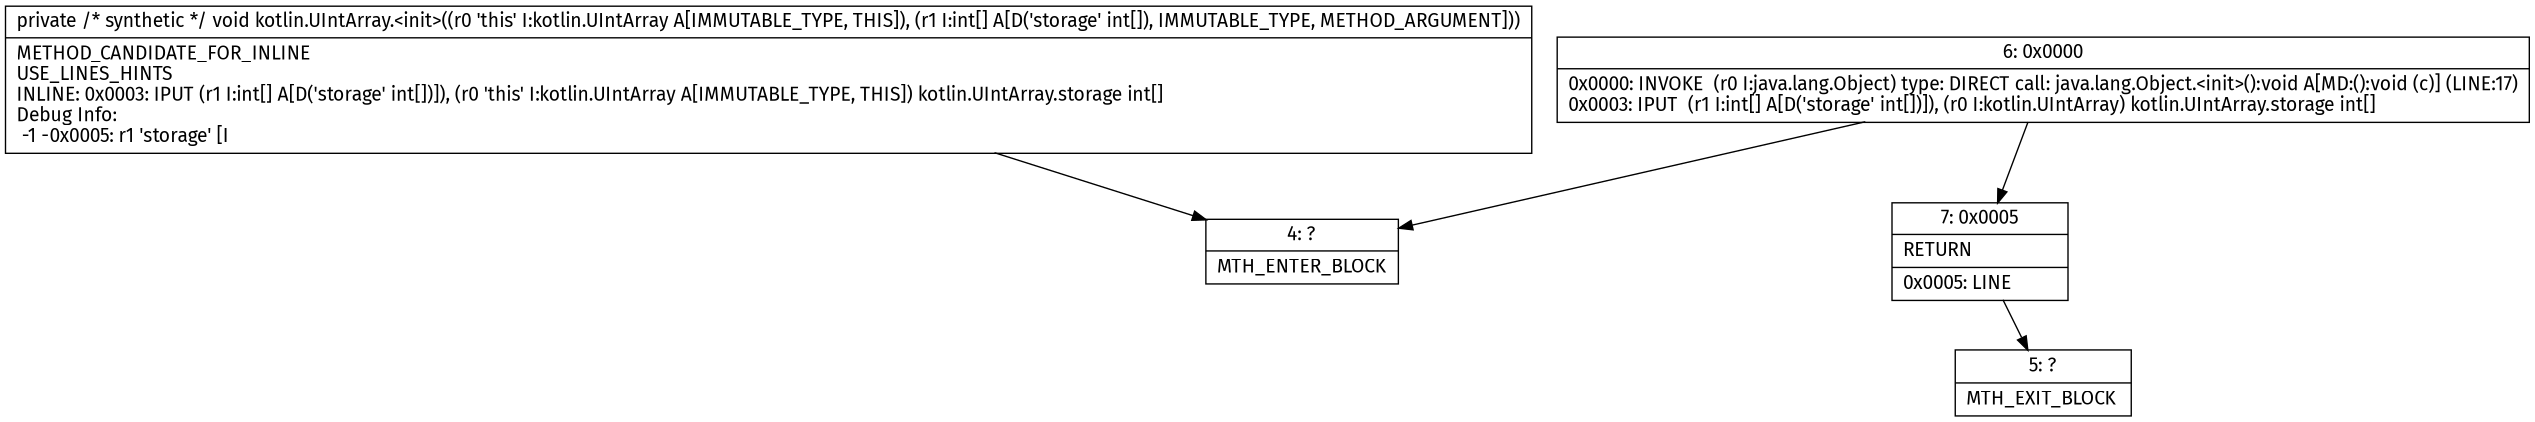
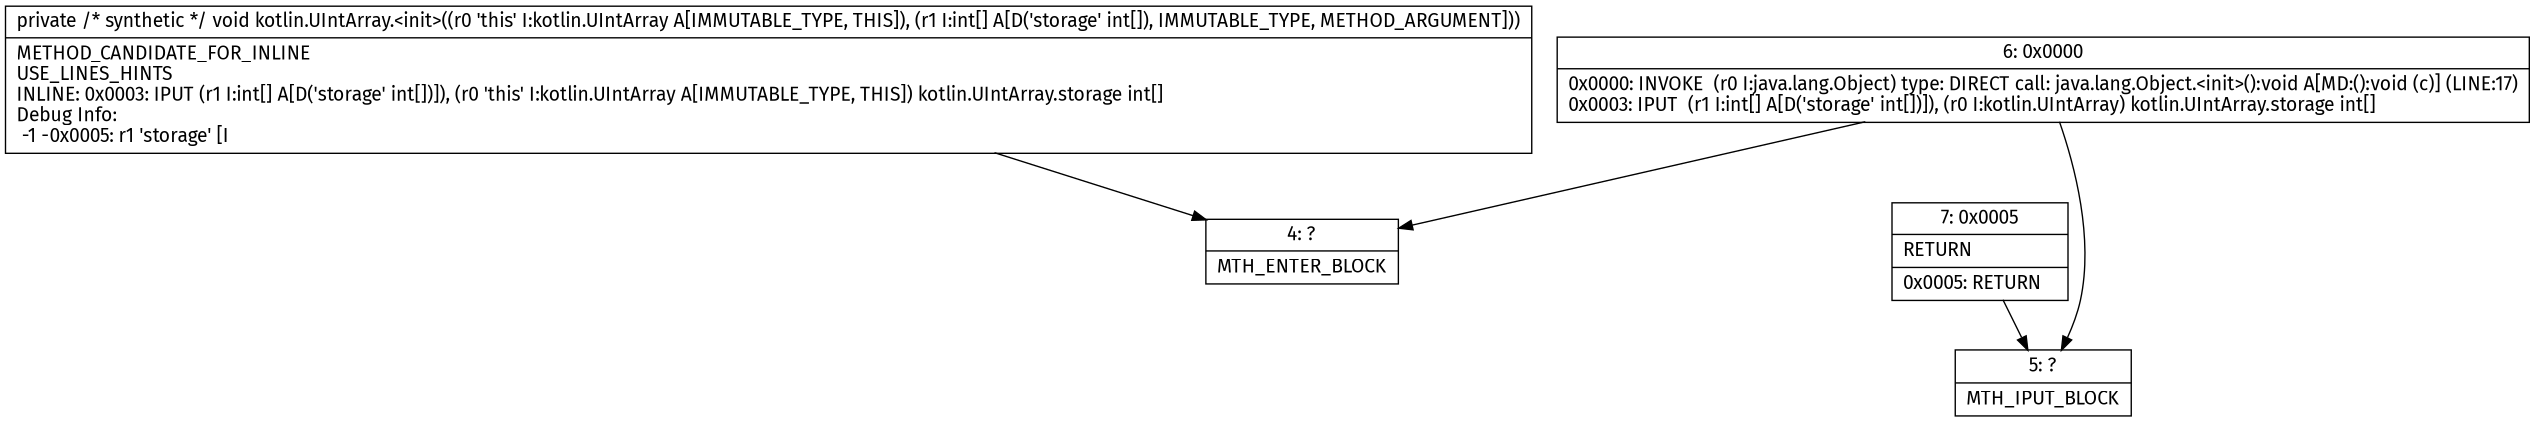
  digraph {
    fontname="Fira Sans"
    node [fontname="Fira Sans" shape=record]
    edge [fontname="Fira Sans"]
    n1 [label="{4\:\ ?|MTH_ENTER_BLOCK\l}"]
    n2 [label="{6\:\ 0x0000|0x0000: INVOKE  (r0 I:java.lang.Object) type: DIRECT call: java.lang.Object.\<init\>():void A[MD:():void (c)] (LINE:17)\l0x0003: IPUT  (r1 I:int[] A[D('storage' int[])]), (r0 I:kotlin.UIntArray) kotlin.UIntArray.storage int[] \l}"]
-   n3 [label="{7\:\ 0x0005|RETURN\l|0x0005: LINE   \l}"]
-   n4 [label="{5\:\ ?|MTH_EXIT_BLOCK\l}"]
+   n3 [label="{7\:\ 0x0005|RETURN\l|0x0005: RETURN   \l}"]
+   n4 [label="{5\:\ ?|MTH_IPUT_BLOCK\l}"]
    n5 [label="{private \/* synthetic *\/ void kotlin.UIntArray.\<init\>((r0 'this' I:kotlin.UIntArray A[IMMUTABLE_TYPE, THIS]), (r1 I:int[] A[D('storage' int[]), IMMUTABLE_TYPE, METHOD_ARGUMENT]))  | METHOD_CANDIDATE_FOR_INLINE\lUSE_LINES_HINTS\lINLINE: 0x0003: IPUT  (r1 I:int[] A[D('storage' int[])]), (r0 'this' I:kotlin.UIntArray A[IMMUTABLE_TYPE, THIS]) kotlin.UIntArray.storage int[]\lDebug Info:\l  \-1 \-0x0005: r1 'storage' [I\l}"]
    n2 -> n1
-   n2 -> n3
+   n2 -> n4
    n3 -> n4
    n5 -> n1
  }
